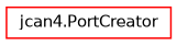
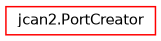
  digraph {
    rankdir=LR
-   n1 [color=red fillcolor=white fontname=Helvetica fontsize=10 height=0.2 label="jcan4.PortCreator" shape=record style=filled width=0.4]
+   n1 [color=red fillcolor=white fontname=Helvetica fontsize=10 height=0.2 label="jcan2.PortCreator" shape=record style=filled width=0.4]
  }
